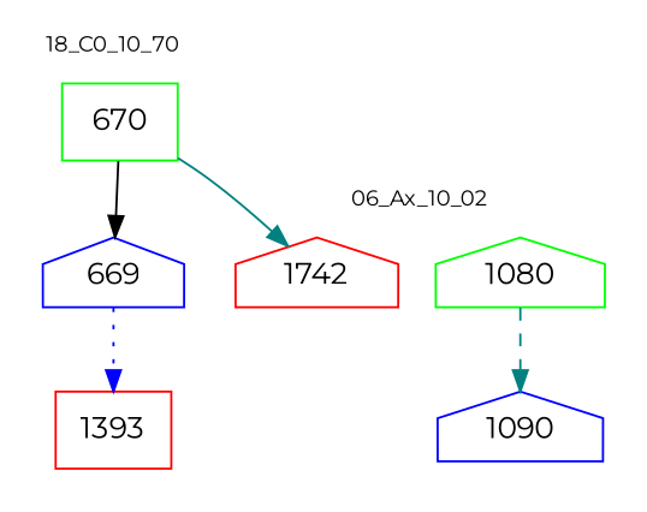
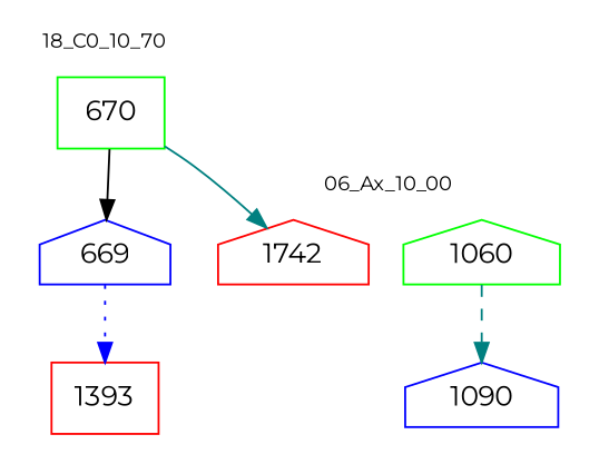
  digraph {
    fontname=Montserrat
    node [color=green fontname=Montserrat shape=house]
    edge [color=teal fontname=Montserrat style=solid]
-   n1 [label=1080]
+   n1 [label=1060]
    n2 [color=blue label=1090]
    n3 [color=red label=1742]
    n4 [label=670 shape=box]
    n5 [color=blue label=669]
    n6 [color=red label=1393 shape=box]
    subgraph cluster_1 {
      color=white
      fontsize=10
-     label="06_Ax_10_02"
+     label="06_Ax_10_00"
      n1
      n2
      n3
    }
    subgraph cluster_2 {
      color=white
      fontsize=10
      label="18_C0_10_70"
      n4
      n5
      n6
    }
    n1 -> n2 [style=dashed]
    n4 -> n3
    n4 -> n5 [color=black]
    n5 -> n6 [color=blue style=dotted]
  }
